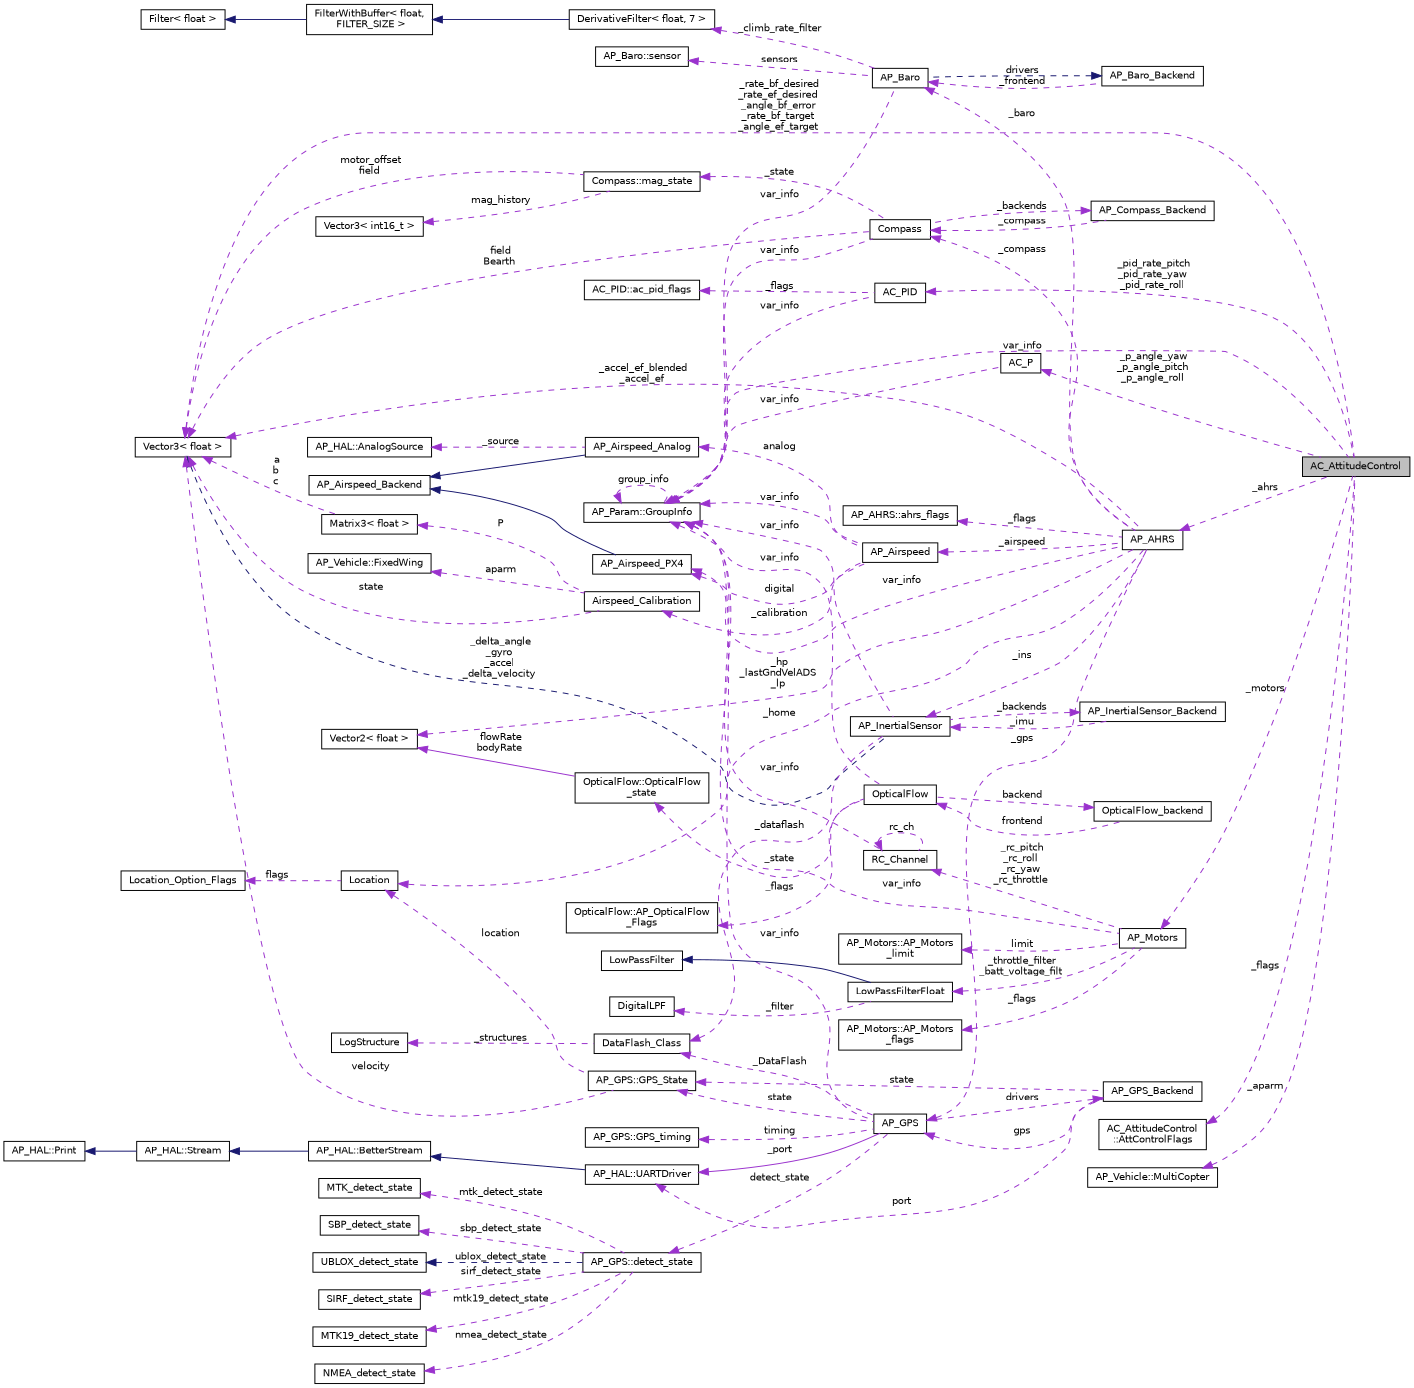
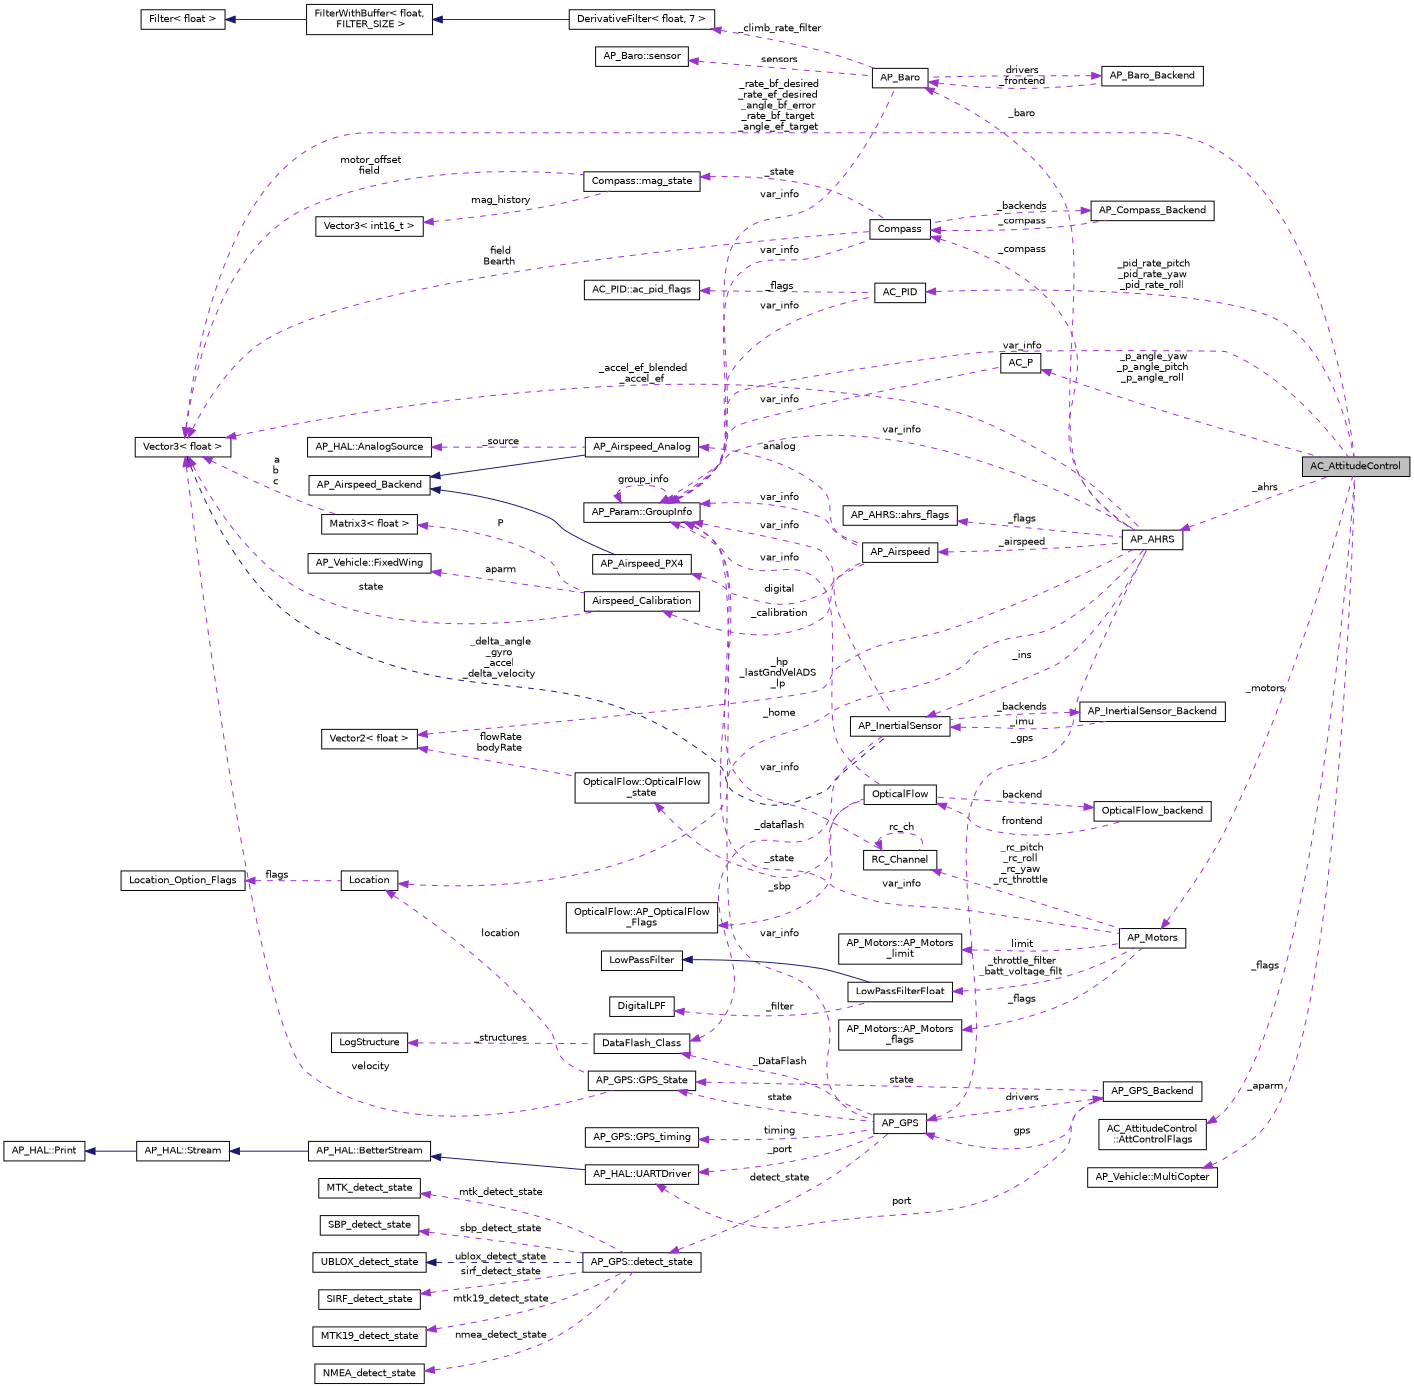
  digraph {
    rankdir=LR
    node [color=black fillcolor=white fontname=Helvetica fontsize=10 shape=record style=filled]
    edge [color=darkorchid3 dir=back fontname=Helvetica fontsize=10 labelfontname=Helvetica labelfontsize=10 style=dashed]
    n1 [fillcolor=grey75 fontcolor=black height=0.2 label=AC_AttitudeControl width=0.4]
    n2 [height=0.2 label=AC_P width=0.4]
    n3 [height=0.2 label="AP_Param::GroupInfo" width=0.4]
    n4 [height=0.2 label=AP_AHRS width=0.4]
    n5 [height=0.2 label=AP_Baro width=0.4]
    n6 [height=0.2 label=OpticalFlow width=0.4]
    n7 [height=0.2 label=AP_InertialSensor width=0.4]
    n8 [height=0.2 label=AP_Airspeed width=0.4]
    n9 [height=0.2 label=AP_GPS width=0.4]
    n10 [height=0.2 label=Compass width=0.4]
    n11 [height=0.2 label=AP_Motors width=0.4]
    n12 [height=0.2 label=RC_Channel width=0.4]
    n13 [height=0.2 label=AC_PID width=0.4]
    n14 [height=0.2 label=AP_Baro_Backend width=0.4]
    n15 [height=0.2 label=OpticalFlow_backend width=0.4]
    n16 [height=0.2 label=AP_InertialSensor_Backend width=0.4]
    n17 [height=0.2 label=AP_GPS_Backend width=0.4]
    n18 [height=0.2 label=AP_Compass_Backend width=0.4]
    n19 [height=0.2 label="AC_AttitudeControl\l::AttControlFlags" width=0.4]
    n20 [height=0.2 label="Vector3\< float \>" width=0.4]
    n21 [height=0.2 label=Airspeed_Calibration width=0.4]
    n22 [height=0.2 label="Matrix3\< float \>" width=0.4]
    n23 [height=0.2 label="AP_GPS::GPS_State" width=0.4]
    n24 [height=0.2 label="Compass::mag_state" width=0.4]
    n25 [height=0.2 label="AP_Vehicle::MultiCopter" width=0.4]
    n26 [height=0.2 label="AP_AHRS::ahrs_flags" width=0.4]
    n27 [height=0.2 label="AP_Baro::sensor" width=0.4]
    n28 [height=0.2 label="DerivativeFilter\< float, 7 \>" width=0.4]
    n29 [height=0.2 label="FilterWithBuffer\< float,\l FILTER_SIZE \>" width=0.4]
    n30 [height=0.2 label="Filter\< float \>" width=0.4]
    n31 [height=0.2 label="OpticalFlow::OpticalFlow\l_state" width=0.4]
    n32 [height=0.2 label="Vector2\< float \>" width=0.4]
    n33 [height=0.2 label="OpticalFlow::AP_OpticalFlow\l_Flags" width=0.4]
    n34 [height=0.2 label=DataFlash_Class width=0.4]
    n35 [height=0.2 label=LogStructure width=0.4]
    n36 [height=0.2 label=AP_Airspeed_Analog width=0.4]
    n37 [height=0.2 label=AP_Airspeed_Backend width=0.4]
    n38 [height=0.2 label=AP_Airspeed_PX4 width=0.4]
    n39 [height=0.2 label="AP_HAL::AnalogSource" width=0.4]
    n40 [height=0.2 label="AP_Vehicle::FixedWing" width=0.4]
    n41 [height=0.2 label="AP_GPS::detect_state" width=0.4]
    n42 [height=0.2 label=SBP_detect_state width=0.4]
    n43 [height=0.2 label=UBLOX_detect_state width=0.4]
    n44 [height=0.2 label=SIRF_detect_state width=0.4]
    n45 [height=0.2 label=MTK19_detect_state width=0.4]
    n46 [height=0.2 label=NMEA_detect_state width=0.4]
    n47 [height=0.2 label=MTK_detect_state width=0.4]
    n48 [height=0.2 label="AP_GPS::GPS_timing" width=0.4]
    n49 [height=0.2 label="AP_HAL::UARTDriver" width=0.4]
    n50 [height=0.2 label="AP_HAL::BetterStream" width=0.4]
    n51 [height=0.2 label="AP_HAL::Stream" width=0.4]
    n52 [height=0.2 label="AP_HAL::Print" width=0.4]
    n53 [height=0.2 label=Location width=0.4]
    n54 [height=0.2 label=Location_Option_Flags width=0.4]
    n55 [height=0.2 label="Vector3\< int16_t \>" width=0.4]
    n56 [height=0.2 label="AP_Motors::AP_Motors\l_limit" width=0.4]
    n57 [height=0.2 label=LowPassFilterFloat width=0.4]
    n58 [height=0.2 label=LowPassFilter width=0.4]
    n59 [height=0.2 label=DigitalLPF width=0.4]
    n60 [height=0.2 label="AP_Motors::AP_Motors\l_flags" width=0.4]
    n61 [height=0.2 label="AC_PID::ac_pid_flags" width=0.4]
    n2 -> n1 [label=" _p_angle_yaw\n_p_angle_pitch\n_p_angle_roll"]
    n3 -> n1 [label=" var_info"]
    n3 -> n2 [label=" var_info"]
    n3 -> n3 [label=" group_info"]
-   n38 -> n4 [label=" var_info"]
+   n3 -> n4 [label=" var_info"]
    n3 -> n5 [label=" var_info"]
    n3 -> n6 [label=" var_info"]
    n3 -> n7 [label=" var_info"]
    n3 -> n8 [label=" var_info"]
    n3 -> n9 [label=" var_info"]
    n3 -> n10 [label=" var_info"]
    n3 -> n11 [label=" var_info"]
    n3 -> n12 [label=" var_info"]
    n3 -> n13 [label=" var_info"]
    n4 -> n1 [label=" _ahrs"]
    n5 -> n4 [label=" _baro"]
    n5 -> n14 [label=" _frontend"]
    n6 -> n15 [label=" frontend"]
    n7 -> n4 [label=" _ins"]
    n7 -> n16 [label=" _imu"]
    n8 -> n4 [label=" _airspeed"]
    n9 -> n4 [label=" _gps"]
    n9 -> n17 [label=" gps"]
    n10 -> n4 [label=" _compass"]
    n10 -> n18 [label=" _compass"]
    n11 -> n1 [label=" _motors"]
    n12 -> n11 [label=" _rc_pitch\n_rc_roll\n_rc_yaw\n_rc_throttle"]
    n12 -> n12 [label=" rc_ch"]
    n13 -> n1 [label=" _pid_rate_pitch\n_pid_rate_yaw\n_pid_rate_roll"]
-   n14 -> n5 [color=midnightblue label=" drivers"]
+   n14 -> n5 [label=" drivers"]
    n15 -> n6 [label=" backend"]
    n16 -> n7 [label=" _backends"]
    n17 -> n9 [label=" drivers"]
    n18 -> n10 [label=" _backends"]
    n19 -> n1 [label=" _flags"]
    n20 -> n1 [label=" _rate_bf_desired\n_rate_ef_desired\n_angle_bf_error\n_rate_bf_target\n_angle_ef_target"]
    n20 -> n4 [label=" _accel_ef_blended\n_accel_ef"]
    n20 -> n7 [color=midnightblue label=" _delta_angle\n_gyro\n_accel\n_delta_velocity"]
    n20 -> n10 [label=" field\nBearth"]
    n20 -> n21 [label=" state"]
    n20 -> n22 [label=" a\nb\nc"]
    n20 -> n23 [label=" velocity"]
    n20 -> n24 [label=" motor_offset\nfield"]
    n21 -> n8 [label=" _calibration"]
    n22 -> n21 [label=" P"]
    n23 -> n9 [label=" state"]
    n23 -> n17 [label=" state"]
    n24 -> n10 [label=" _state"]
    n25 -> n1 [label=" _aparm"]
    n26 -> n4 [label=" _flags"]
    n27 -> n5 [label=" sensors"]
    n28 -> n5 [label=" _climb_rate_filter"]
    n29 -> n28 [color=midnightblue style=solid]
    n30 -> n29 [color=midnightblue style=solid]
    n31 -> n6 [label=" _state"]
    n32 -> n4 [label=" _hp\n_lastGndVelADS\n_lp"]
-   n32 -> n31 [label=" flowRate\nbodyRate" style=solid]
-   n33 -> n6 [label=" _flags"]
+   n32 -> n31 [label=" flowRate\nbodyRate"]
+   n33 -> n6 [label=" _sbp"]
    n34 -> n7 [label=" _dataflash"]
    n34 -> n9 [label=" _DataFlash"]
    n35 -> n34 [label=" _structures"]
    n36 -> n8 [label=" analog"]
    n37 -> n36 [color=midnightblue style=solid]
    n37 -> n38 [color=midnightblue style=solid]
    n38 -> n8 [label=" digital"]
    n39 -> n36 [label=" _source"]
    n40 -> n21 [label=" aparm"]
    n41 -> n9 [label=" detect_state"]
    n42 -> n41 [label=" sbp_detect_state"]
    n43 -> n41 [color=midnightblue label=" ublox_detect_state"]
    n44 -> n41 [label=" sirf_detect_state"]
    n45 -> n41 [label=" mtk19_detect_state"]
    n46 -> n41 [label=" nmea_detect_state"]
    n47 -> n41 [label=" mtk_detect_state"]
    n48 -> n9 [label=" timing"]
-   n49 -> n9 [label=" _port" style=solid]
+   n49 -> n9 [label=" _port"]
    n49 -> n17 [label=" port"]
    n50 -> n49 [color=midnightblue style=solid]
    n51 -> n50 [color=midnightblue style=solid]
    n52 -> n51 [color=midnightblue style=solid]
    n53 -> n4 [label=" _home"]
    n53 -> n23 [label=" location"]
    n54 -> n53 [label=" flags"]
    n55 -> n24 [label=" mag_history"]
    n56 -> n11 [label=" limit"]
    n57 -> n11 [label=" _throttle_filter\n_batt_voltage_filt"]
    n58 -> n57 [color=midnightblue style=solid]
    n59 -> n57 [label=" _filter"]
    n60 -> n11 [label=" _flags"]
    n61 -> n13 [label=" _flags"]
  }
